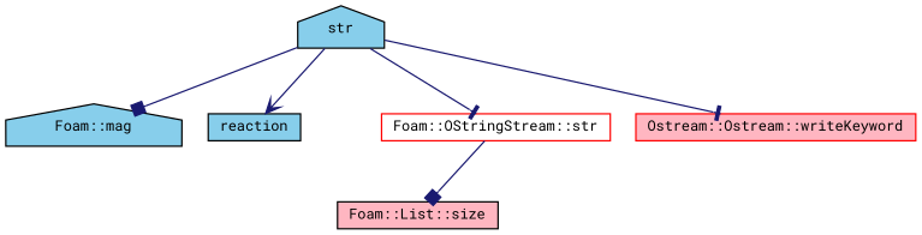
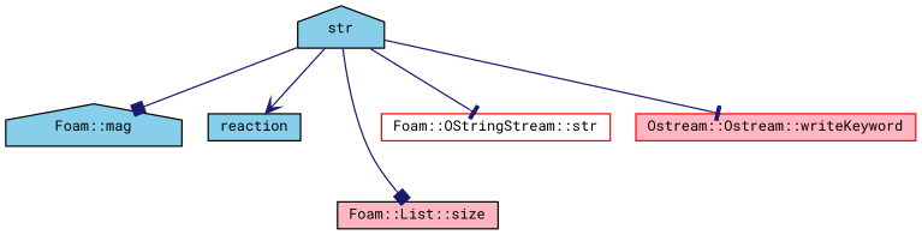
  digraph {
    fontname="Roboto Mono"
    rankdir=TB
    node [color=black fillcolor=skyblue fontname="Roboto Mono" fontsize=10 shape=box style=filled]
    edge [arrowhead=box color=midnightblue fontname="Roboto Mono" fontsize=10 labelfontname=Helvetica labelfontsize=10 style=solid]
    n1 [fontcolor=black height=0.2 label=str shape=house width=0.4]
    n2 [height=0.2 label="Foam::mag" shape=house width=0.4]
    n3 [height=0.2 label=reaction width=0.4]
    n4 [fillcolor=lightpink height=0.2 label="Foam::List::size" width=0.4]
    n5 [color=red fillcolor=white height=0.2 label="Foam::OStringStream::str" width=0.4]
    n6 [color=red fillcolor=lightpink height=0.2 label="Ostream::Ostream::writeKeyword" width=0.4]
    n1 -> n2
    n1 -> n3 [arrowhead=vee]
-   n5 -> n4
+   n1 -> n4
    n1 -> n5 [arrowhead=tee]
    n1 -> n6 [arrowhead=tee]
  }
